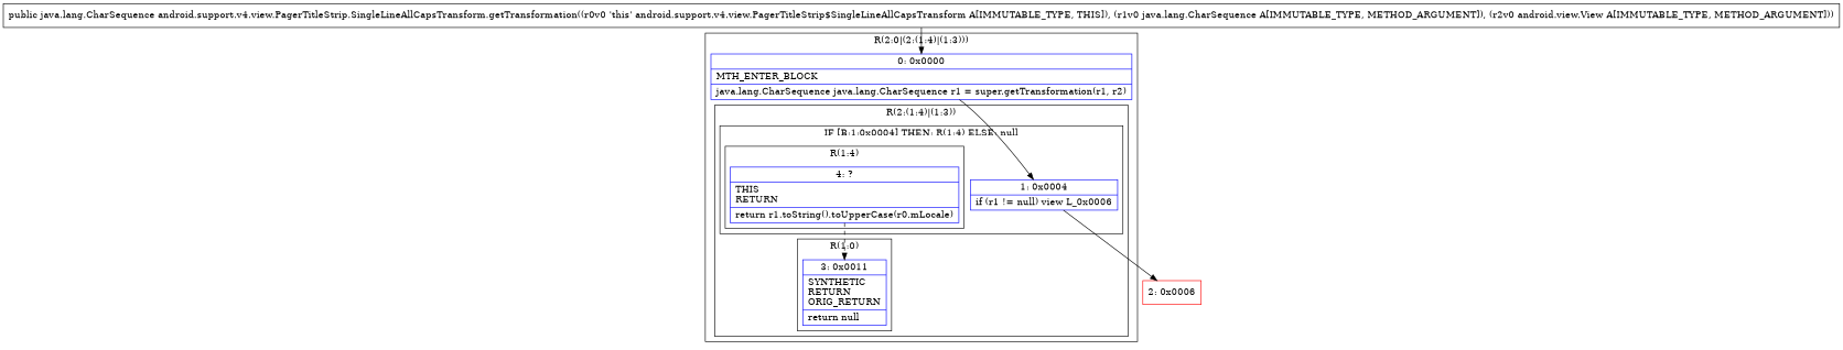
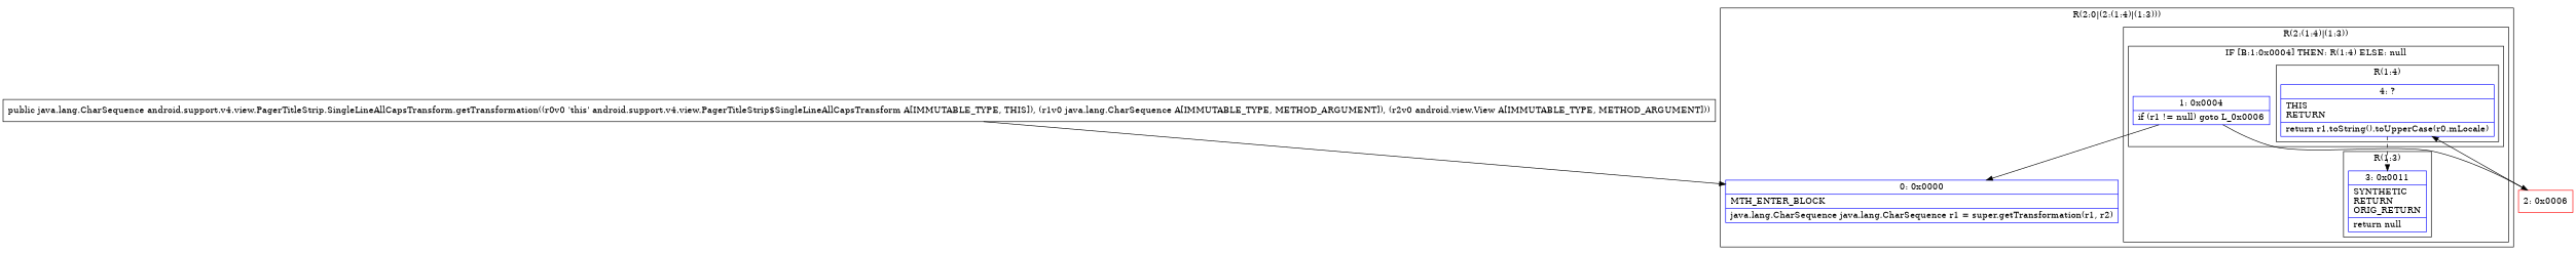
  digraph {
    node [color=blue shape=record]
    n1 [label="{4\:\ ?|THIS\lRETURN\l|return r1.toString().toUpperCase(r0.mLocale)\l}"]
-   n2 [label="{1\:\ 0x0004|if (r1 != null) view L_0x0006\l}"]
+   n2 [label="{1\:\ 0x0004|if (r1 != null) goto L_0x0006\l}"]
    n3 [label="{3\:\ 0x0011|SYNTHETIC\lRETURN\lORIG_RETURN\l|return null\l}"]
    n4 [label="{0\:\ 0x0000|MTH_ENTER_BLOCK\l|java.lang.CharSequence java.lang.CharSequence r1 = super.getTransformation(r1, r2)\l}"]
    n5 [color=red label="{2\:\ 0x0006}"]
    n6 [label="{public java.lang.CharSequence android.support.v4.view.PagerTitleStrip.SingleLineAllCapsTransform.getTransformation((r0v0 'this' android.support.v4.view.PagerTitleStrip$SingleLineAllCapsTransform A[IMMUTABLE_TYPE, THIS]), (r1v0 java.lang.CharSequence A[IMMUTABLE_TYPE, METHOD_ARGUMENT]), (r2v0 android.view.View A[IMMUTABLE_TYPE, METHOD_ARGUMENT])) }" color=""]
    subgraph cluster_1 {
      label="R(2:0|(2:(1:4)|(1:3)))"
      n4
      subgraph cluster_2 {
        label="R(2:(1:4)|(1:3))"
        subgraph cluster_3 {
          label="IF [B:1:0x0004] THEN: R(1:4) ELSE: null"
          n2
          subgraph cluster_4 {
            label="R(1:4)"
            n1
          }
        }
        subgraph cluster_5 {
-         label="R(1:0)"
+         label="R(1:3)"
          n3
        }
      }
    }
    n1 -> n3 [style=dashed]
    n2 -> n5
-   n4 -> n2
+   n2 -> n4
+   n5 -> n1
    n6 -> n4
  }
